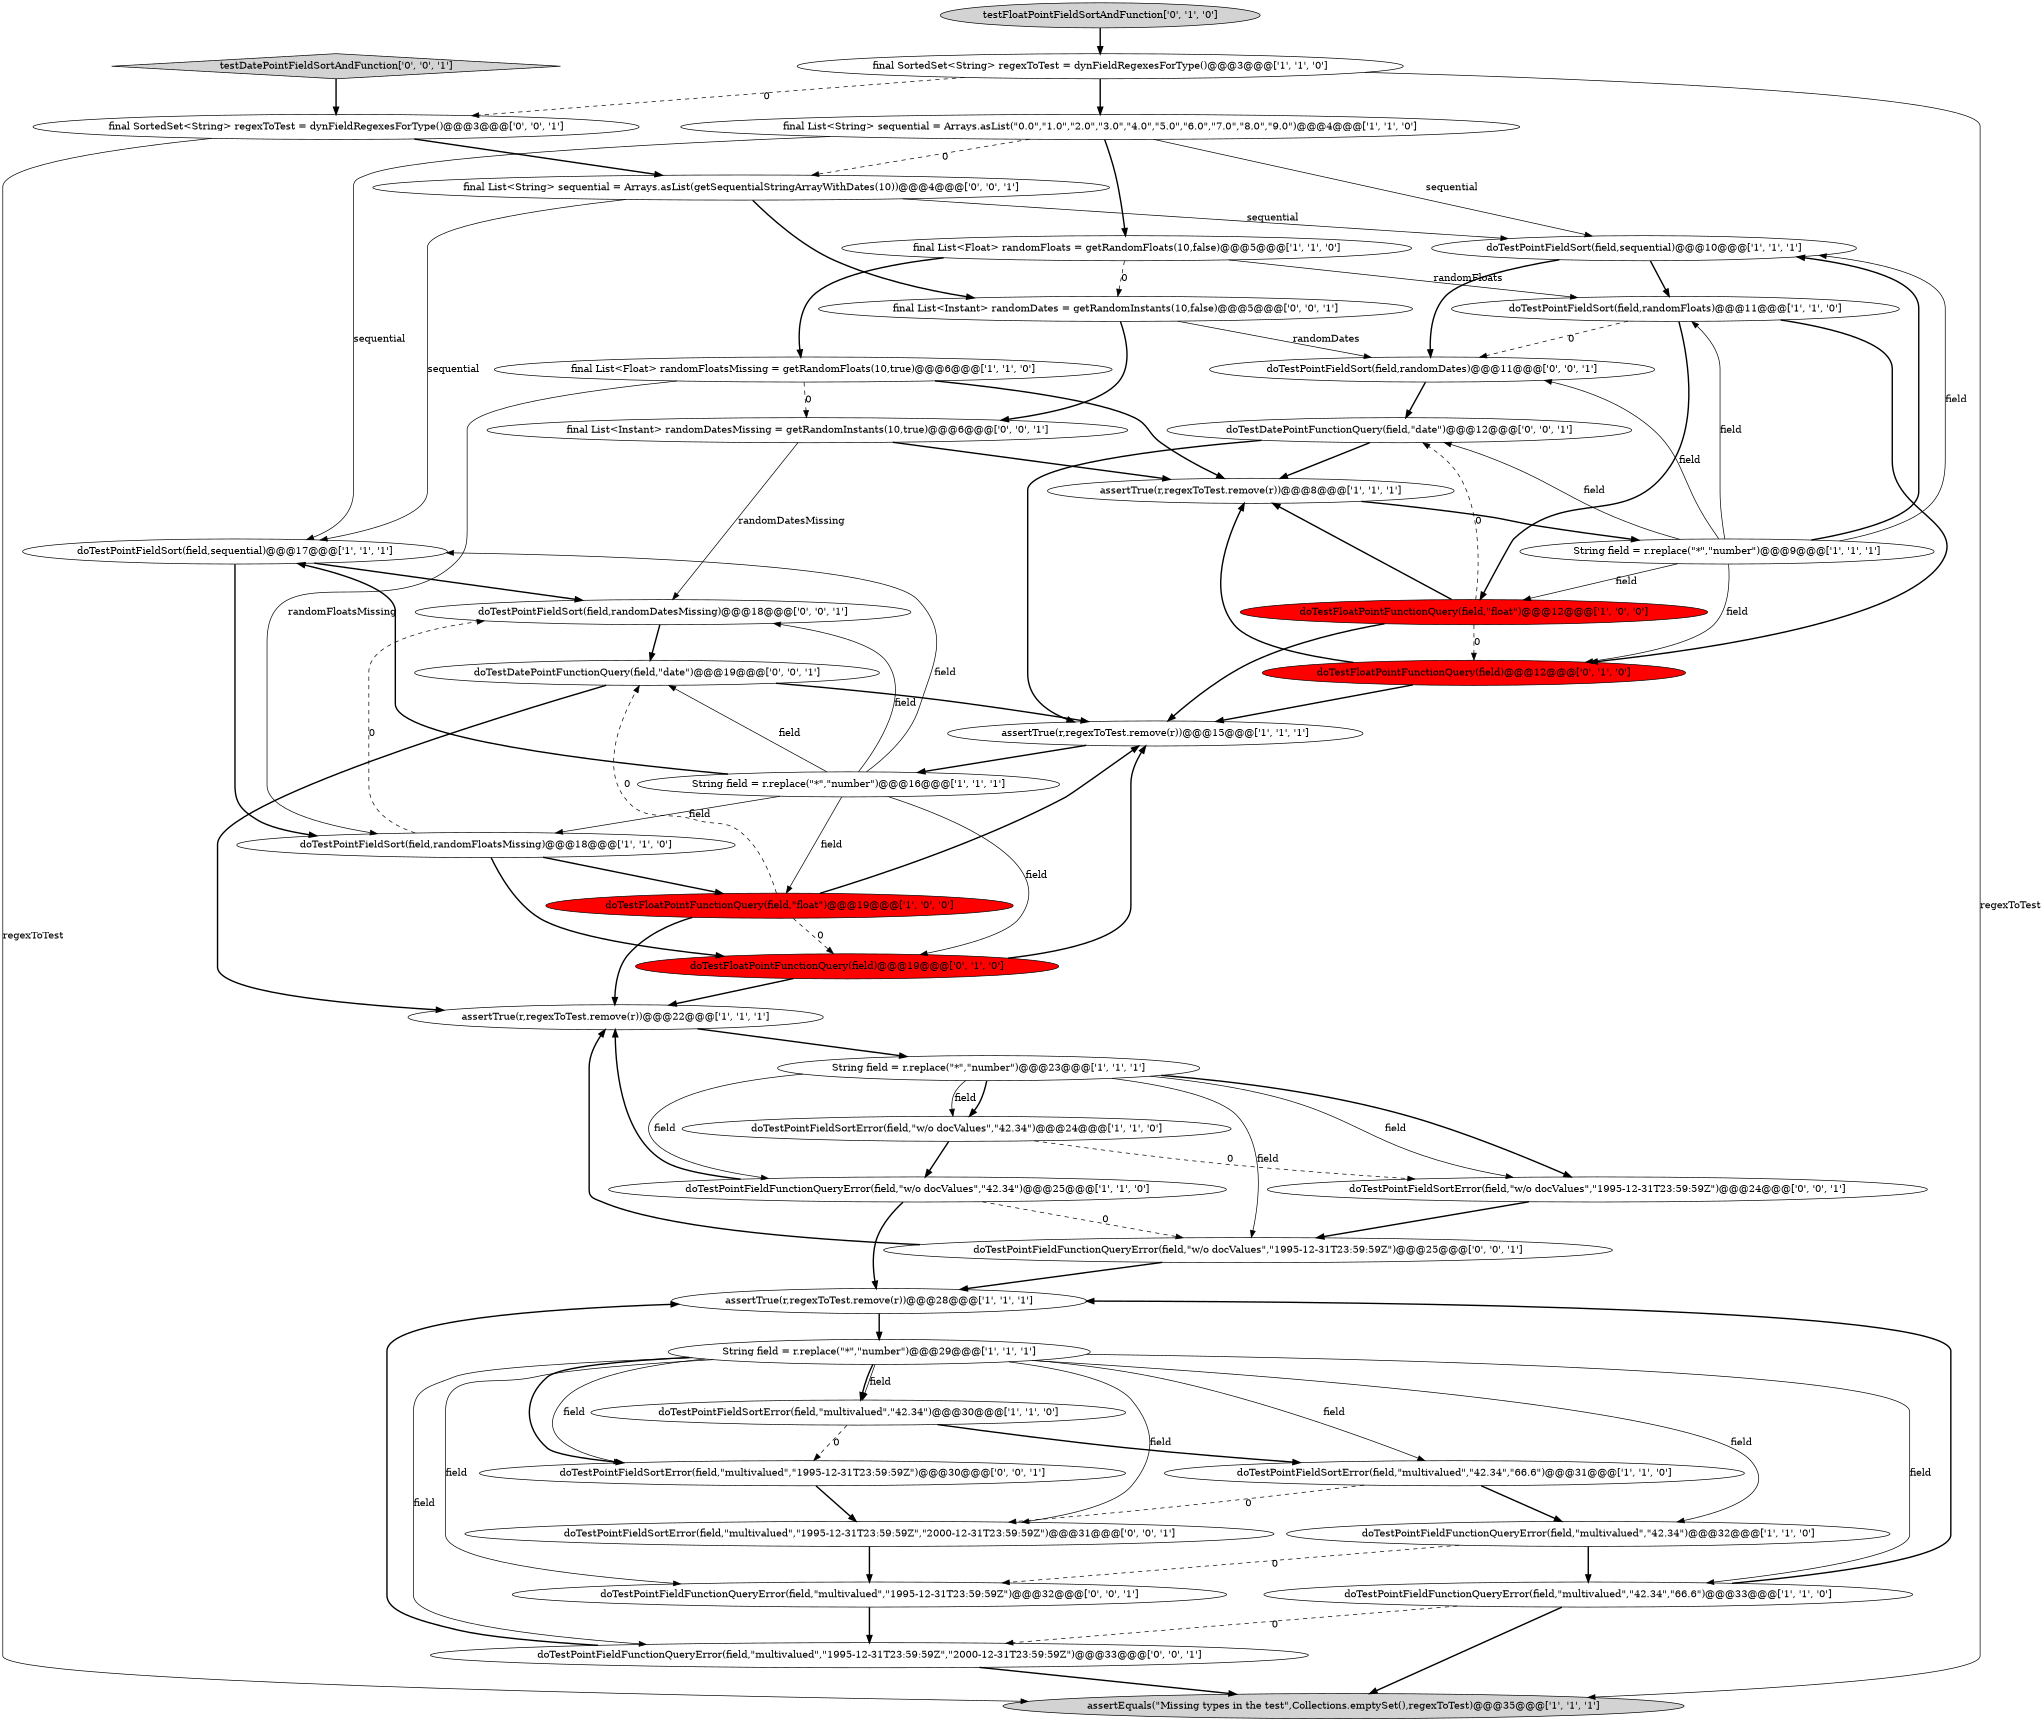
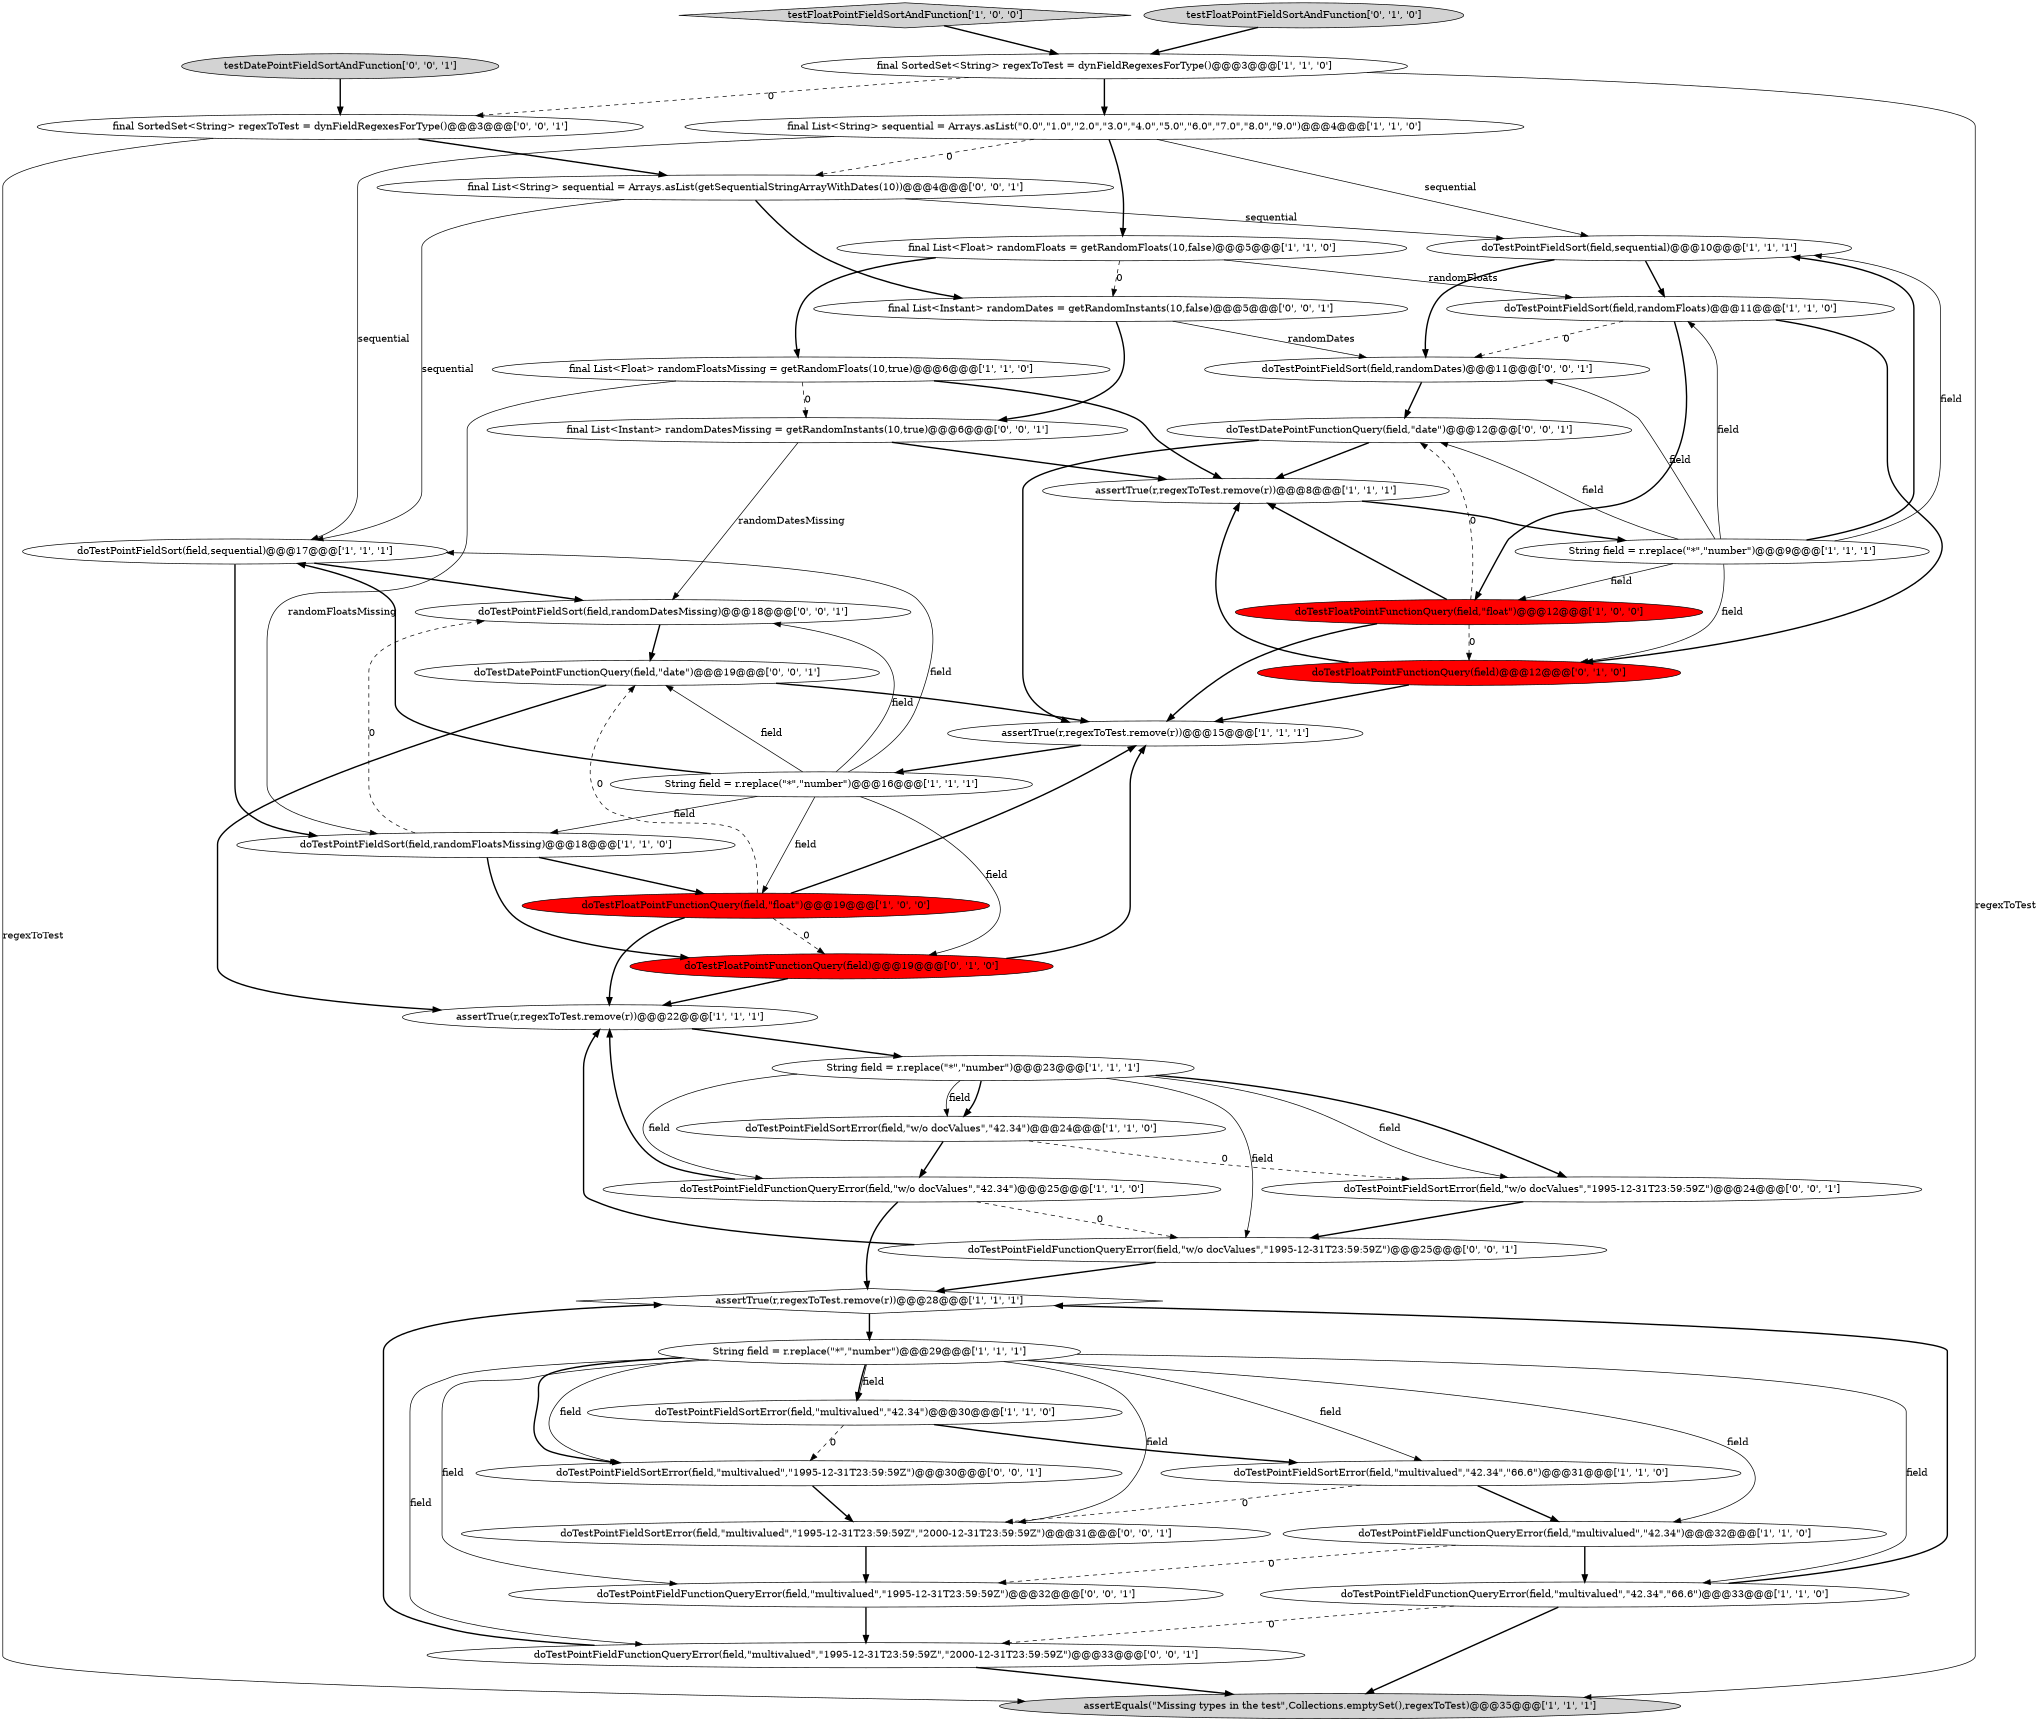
  digraph {
    node [fillcolor=white shape=ellipse style=filled]
    edge [style=bold]
    n1 [label="final List<String> sequential = Arrays.asList(\"0.0\",\"1.0\",\"2.0\",\"3.0\",\"4.0\",\"5.0\",\"6.0\",\"7.0\",\"8.0\",\"9.0\")@@@4@@@['1', '1', '0']"]
    n2 [label="final List<String> sequential = Arrays.asList(getSequentialStringArrayWithDates(10))@@@4@@@['0', '0', '1']"]
    n3 [label="doTestPointFieldSort(field,sequential)@@@17@@@['1', '1', '1']"]
    n4 [label="doTestPointFieldSort(field,sequential)@@@10@@@['1', '1', '1']"]
    n5 [label="final List<Float> randomFloats = getRandomFloats(10,false)@@@5@@@['1', '1', '0']"]
    n6 [label="final List<Instant> randomDates = getRandomInstants(10,false)@@@5@@@['0', '0', '1']"]
    n7 [label="doTestPointFieldSort(field,randomDatesMissing)@@@18@@@['0', '0', '1']"]
    n8 [label="doTestPointFieldSort(field,randomFloatsMissing)@@@18@@@['1', '1', '0']"]
    n9 [label="doTestPointFieldSort(field,randomFloats)@@@11@@@['1', '1', '0']"]
    n10 [label="doTestPointFieldSort(field,randomDates)@@@11@@@['0', '0', '1']"]
    n11 [label="final List<Float> randomFloatsMissing = getRandomFloats(10,true)@@@6@@@['1', '1', '0']"]
    n12 [label="doTestPointFieldSortError(field,\"multivalued\",\"1995-12-31T23:59:59Z\",\"2000-12-31T23:59:59Z\")@@@31@@@['0', '0', '1']"]
    n13 [label="doTestPointFieldFunctionQueryError(field,\"multivalued\",\"1995-12-31T23:59:59Z\")@@@32@@@['0', '0', '1']"]
    n14 [label="doTestPointFieldFunctionQueryError(field,\"multivalued\",\"1995-12-31T23:59:59Z\",\"2000-12-31T23:59:59Z\")@@@33@@@['0', '0', '1']"]
-   n15 [fillcolor=lightgray label="testDatePointFieldSortAndFunction['0', '0', '1']" shape=diamond]
+   n15 [fillcolor=lightgray label="testDatePointFieldSortAndFunction['0', '0', '1']"]
    n16 [label="final SortedSet<String> regexToTest = dynFieldRegexesForType()@@@3@@@['0', '0', '1']"]
    n17 [fillcolor=lightgray label="assertEquals(\"Missing types in the test\",Collections.emptySet(),regexToTest)@@@35@@@['1', '1', '1']"]
    n18 [fillcolor=red label="doTestFloatPointFunctionQuery(field)@@@12@@@['0', '1', '0']"]
    n19 [label="assertTrue(r,regexToTest.remove(r))@@@15@@@['1', '1', '1']"]
    n20 [label="assertTrue(r,regexToTest.remove(r))@@@8@@@['1', '1', '1']"]
    n21 [label="String field = r.replace(\"*\",\"number\")@@@16@@@['1', '1', '1']"]
    n22 [label="String field = r.replace(\"*\",\"number\")@@@9@@@['1', '1', '1']"]
    n23 [label="final List<Instant> randomDatesMissing = getRandomInstants(10,true)@@@6@@@['0', '0', '1']"]
    n24 [label="doTestDatePointFunctionQuery(field,\"date\")@@@19@@@['0', '0', '1']"]
    n25 [label="doTestPointFieldSortError(field,\"w/o docValues\",\"42.34\")@@@24@@@['1', '1', '0']"]
    n26 [label="doTestPointFieldFunctionQueryError(field,\"w/o docValues\",\"42.34\")@@@25@@@['1', '1', '0']"]
    n27 [label="doTestPointFieldSortError(field,\"w/o docValues\",\"1995-12-31T23:59:59Z\")@@@24@@@['0', '0', '1']"]
    n28 [label="assertTrue(r,regexToTest.remove(r))@@@22@@@['1', '1', '1']"]
-   n29 [label="assertTrue(r,regexToTest.remove(r))@@@28@@@['1', '1', '1']"]
+   n29 [label="assertTrue(r,regexToTest.remove(r))@@@28@@@['1', '1', '1']" shape=diamond]
    n30 [label="doTestPointFieldFunctionQueryError(field,\"w/o docValues\",\"1995-12-31T23:59:59Z\")@@@25@@@['0', '0', '1']"]
    n31 [label="String field = r.replace(\"*\",\"number\")@@@23@@@['1', '1', '1']"]
    n32 [label="String field = r.replace(\"*\",\"number\")@@@29@@@['1', '1', '1']"]
+   n33 [fillcolor=lightgray label="testFloatPointFieldSortAndFunction['1', '0', '0']" shape=diamond]
    n34 [label="final SortedSet<String> regexToTest = dynFieldRegexesForType()@@@3@@@['1', '1', '0']"]
    n35 [fillcolor=red label="doTestFloatPointFunctionQuery(field,\"float\")@@@12@@@['1', '0', '0']"]
    n36 [label="doTestDatePointFunctionQuery(field,\"date\")@@@12@@@['0', '0', '1']"]
    n37 [fillcolor=red label="doTestFloatPointFunctionQuery(field,\"float\")@@@19@@@['1', '0', '0']"]
    n38 [fillcolor=red label="doTestFloatPointFunctionQuery(field)@@@19@@@['0', '1', '0']"]
    n39 [label="doTestPointFieldSortError(field,\"multivalued\",\"42.34\",\"66.6\")@@@31@@@['1', '1', '0']"]
    n40 [label="doTestPointFieldFunctionQueryError(field,\"multivalued\",\"42.34\")@@@32@@@['1', '1', '0']"]
    n41 [label="doTestPointFieldFunctionQueryError(field,\"multivalued\",\"42.34\",\"66.6\")@@@33@@@['1', '1', '0']"]
    n42 [label="doTestPointFieldSortError(field,\"multivalued\",\"42.34\")@@@30@@@['1', '1', '0']"]
    n43 [label="doTestPointFieldSortError(field,\"multivalued\",\"1995-12-31T23:59:59Z\")@@@30@@@['0', '0', '1']"]
    n44 [fillcolor=lightgray label="testFloatPointFieldSortAndFunction['0', '1', '0']"]
    n1 -> n2 [label=0 style=dashed]
    n1 -> n3 [label=sequential style=solid]
    n1 -> n4 [label=sequential style=solid]
    n1 -> n5
    n2 -> n3 [label=sequential style=solid]
    n2 -> n4 [label=sequential style=solid]
    n2 -> n6
    n3 -> n7
    n3 -> n8
    n4 -> n9
    n4 -> n10
    n5 -> n6 [label=0 style=dashed]
    n5 -> n9 [label=randomFloats style=solid]
    n5 -> n11
    n6 -> n10 [label=randomDates style=solid]
    n6 -> n23
    n7 -> n24
    n8 -> n7 [label=0 style=dashed]
    n8 -> n37
    n8 -> n38
    n9 -> n10 [label=0 style=dashed]
    n9 -> n18
    n9 -> n35
    n10 -> n36
    n11 -> n8 [label=randomFloatsMissing style=solid]
    n11 -> n20
    n11 -> n23 [label=0 style=dashed]
    n12 -> n13
    n13 -> n14
    n14 -> n17
    n14 -> n29
    n15 -> n16
    n16 -> n2
    n16 -> n17 [label=regexToTest style=solid]
    n18 -> n19
    n18 -> n20
    n19 -> n21
    n20 -> n22
    n21 -> n3
    n21 -> n3 [label=field style=solid]
    n21 -> n7 [label=field style=solid]
    n21 -> n8 [label=field style=solid]
    n21 -> n24 [label=field style=solid]
    n21 -> n37 [label=field style=solid]
    n21 -> n38 [label=field style=solid]
    n22 -> n4
    n22 -> n4 [label=field style=solid]
    n22 -> n9 [label=field style=solid]
    n22 -> n10 [label=field style=solid]
    n22 -> n18 [label=field style=solid]
    n22 -> n35 [label=field style=solid]
    n22 -> n36 [label=field style=solid]
    n23 -> n7 [label=randomDatesMissing style=solid]
    n23 -> n20
    n24 -> n19
    n24 -> n28
    n25 -> n26
    n25 -> n27 [label=0 style=dashed]
    n26 -> n28
    n26 -> n29
    n26 -> n30 [label=0 style=dashed]
    n27 -> n30
    n28 -> n31
    n29 -> n32
    n30 -> n28
    n30 -> n29
    n31 -> n25
    n31 -> n25 [label=field style=solid]
    n31 -> n26 [label=field style=solid]
    n31 -> n27 [label=field style=solid]
    n31 -> n27
    n31 -> n30 [label=field style=solid]
    n32 -> n12 [label=field style=solid]
    n32 -> n13 [label=field style=solid]
    n32 -> n14 [label=field style=solid]
    n32 -> n39 [label=field style=solid]
    n32 -> n40 [label=field style=solid]
    n32 -> n41 [label=field style=solid]
    n32 -> n42 [label=field style=solid]
    n32 -> n42
    n32 -> n43
    n32 -> n43 [label=field style=solid]
+   n33 -> n34
    n34 -> n1
    n34 -> n16 [label=0 style=dashed]
    n34 -> n17 [label=regexToTest style=solid]
    n35 -> n18 [label=0 style=dashed]
    n35 -> n19
    n35 -> n20
    n35 -> n36 [label=0 style=dashed]
    n36 -> n19
    n36 -> n20
    n37 -> n19
    n37 -> n24 [label=0 style=dashed]
    n37 -> n28
    n37 -> n38 [label=0 style=dashed]
    n38 -> n19
    n38 -> n28
    n39 -> n12 [label=0 style=dashed]
    n39 -> n40
    n40 -> n13 [label=0 style=dashed]
    n40 -> n41
    n41 -> n14 [label=0 style=dashed]
    n41 -> n17
    n41 -> n29
    n42 -> n39
    n42 -> n43 [label=0 style=dashed]
    n43 -> n12
    n44 -> n34
  }
